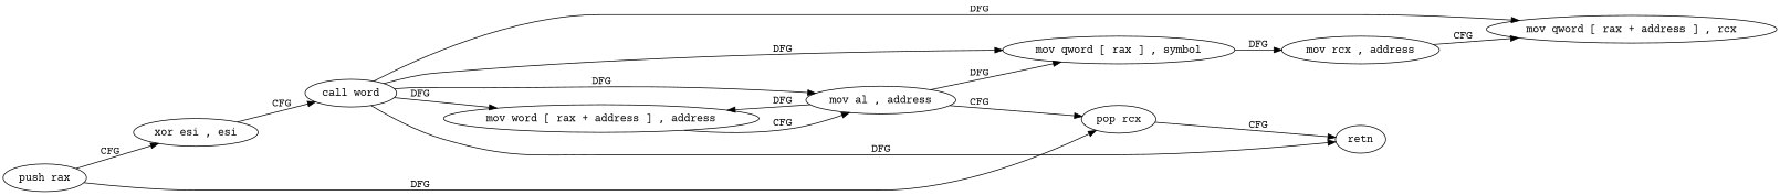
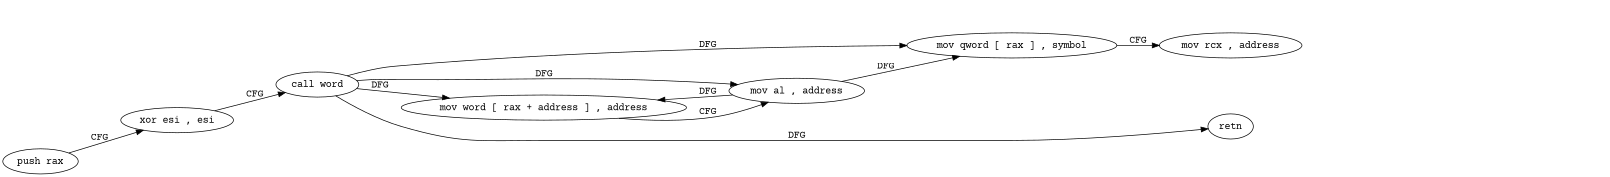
  digraph {
    fontname="Courier Prime"
    rankdir=LR
    node [fontname="Courier Prime"]
    edge [fontname="Courier Prime"]
    n1 [label="push rax"]
    n2 [label="xor esi , esi"]
-   n3 [label="pop rcx"]
    n4 [label="call word"]
    n5 [label=retn]
    n6 [label="mov qword [ rax ] , symbol"]
-   n7 [label="mov qword [ rax + address ] , rcx"]
    n8 [label="mov word [ rax + address ] , address"]
    n9 [label="mov al , address"]
    n10 [label="mov rcx , address"]
    n1 -> n2 [label=CFG]
-   n1 -> n3 [label=DFG]
    n2 -> n4 [label=CFG]
-   n3 -> n5 [label=CFG]
    n4 -> n5 [label=DFG]
    n4 -> n6 [label=DFG]
-   n4 -> n7 [label=DFG]
    n4 -> n8 [label=DFG]
    n4 -> n9 [label=DFG]
-   n6 -> n10 [label=DFG]
+   n6 -> n10 [label=CFG]
    n8 -> n9 [label=CFG]
-   n9 -> n3 [label=CFG]
    n9 -> n6 [label=DFG]
    n9 -> n8 [label=DFG]
-   n10 -> n7 [label=CFG]
  }
